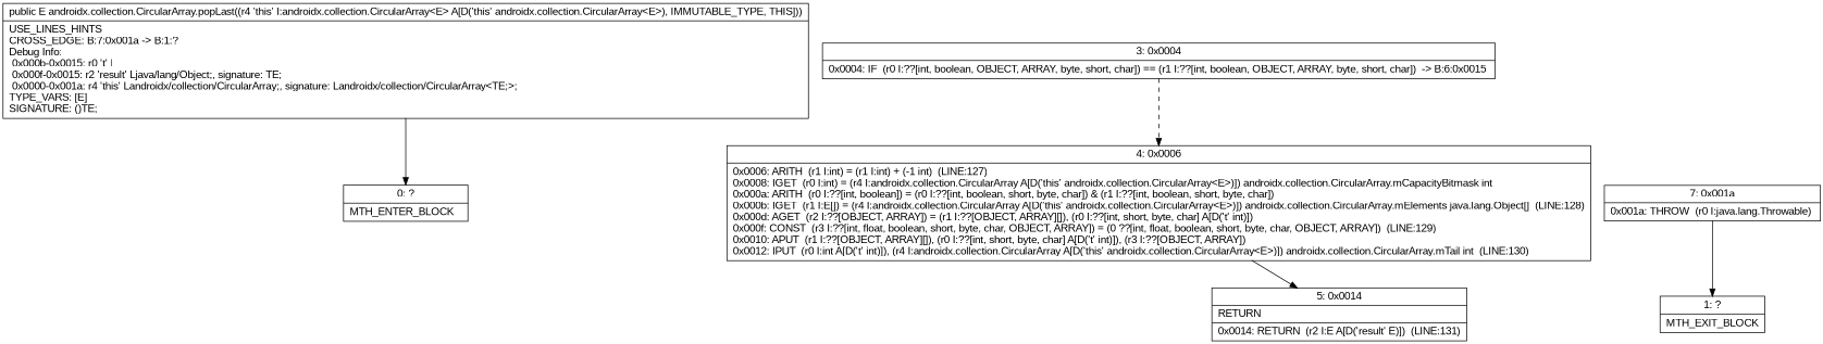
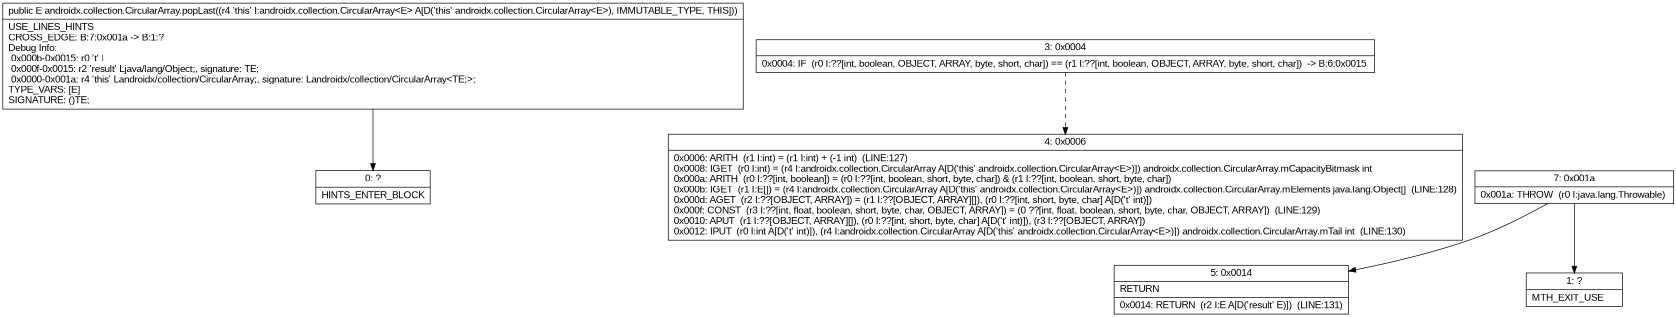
  digraph {
    fontname="Liberation Sans"
    node [fontname="Liberation Sans" shape=record]
    edge [fontname="Liberation Sans"]
-   n1 [label="{0\:\ ?|MTH_ENTER_BLOCK\l}"]
+   n1 [label="{0\:\ ?|HINTS_ENTER_BLOCK\l}"]
    n2 [label="{3\:\ 0x0004|0x0004: IF  (r0 I:??[int, boolean, OBJECT, ARRAY, byte, short, char]) == (r1 I:??[int, boolean, OBJECT, ARRAY, byte, short, char])  \-\> B:6:0x0015 \l}"]
    n3 [label="{4\:\ 0x0006|0x0006: ARITH  (r1 I:int) = (r1 I:int) + (\-1 int)  (LINE:127)\l0x0008: IGET  (r0 I:int) = (r4 I:androidx.collection.CircularArray A[D('this' androidx.collection.CircularArray\<E\>)]) androidx.collection.CircularArray.mCapacityBitmask int \l0x000a: ARITH  (r0 I:??[int, boolean]) = (r0 I:??[int, boolean, short, byte, char]) & (r1 I:??[int, boolean, short, byte, char]) \l0x000b: IGET  (r1 I:E[]) = (r4 I:androidx.collection.CircularArray A[D('this' androidx.collection.CircularArray\<E\>)]) androidx.collection.CircularArray.mElements java.lang.Object[]  (LINE:128)\l0x000d: AGET  (r2 I:??[OBJECT, ARRAY]) = (r1 I:??[OBJECT, ARRAY][]), (r0 I:??[int, short, byte, char] A[D('t' int)]) \l0x000f: CONST  (r3 I:??[int, float, boolean, short, byte, char, OBJECT, ARRAY]) = (0 ??[int, float, boolean, short, byte, char, OBJECT, ARRAY])  (LINE:129)\l0x0010: APUT  (r1 I:??[OBJECT, ARRAY][]), (r0 I:??[int, short, byte, char] A[D('t' int)]), (r3 I:??[OBJECT, ARRAY]) \l0x0012: IPUT  (r0 I:int A[D('t' int)]), (r4 I:androidx.collection.CircularArray A[D('this' androidx.collection.CircularArray\<E\>)]) androidx.collection.CircularArray.mTail int  (LINE:130)\l}"]
    n4 [label="{5\:\ 0x0014|RETURN\l|0x0014: RETURN  (r2 I:E A[D('result' E)])  (LINE:131)\l}"]
-   n5 [label="{1\:\ ?|MTH_EXIT_BLOCK\l}"]
+   n5 [label="{1\:\ ?|MTH_EXIT_USE\l}"]
    n6 [label="{7\:\ 0x001a|0x001a: THROW  (r0 I:java.lang.Throwable) \l}"]
    n7 [label="{public E androidx.collection.CircularArray.popLast((r4 'this' I:androidx.collection.CircularArray\<E\> A[D('this' androidx.collection.CircularArray\<E\>), IMMUTABLE_TYPE, THIS]))  | USE_LINES_HINTS\lCROSS_EDGE: B:7:0x001a \-\> B:1:?\lDebug Info:\l  0x000b\-0x0015: r0 't' I\l  0x000f\-0x0015: r2 'result' Ljava\/lang\/Object;, signature: TE;\l  0x0000\-0x001a: r4 'this' Landroidx\/collection\/CircularArray;, signature: Landroidx\/collection\/CircularArray\<TE;\>;\lTYPE_VARS: [E]\lSIGNATURE: ()TE;\l}"]
    n2 -> n3 [style=dashed]
-   n3 -> n4
+   n6 -> n4
    n6 -> n5
    n7 -> n1
  }
